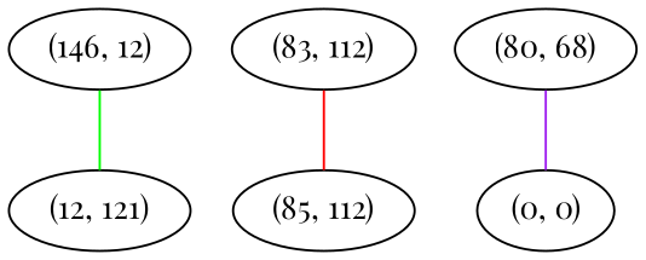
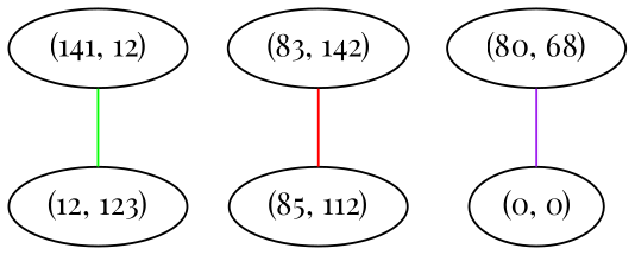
  graph {
    fontname="Playfair Display"
    node [fontname="Playfair Display"]
    edge [fontname="Playfair Display"]
-   "(141, 12)" [label="(146, 12)"]
-   "(12, 121)"
-   "(83, 112)"
+   "(141, 12)"
+   "(12, 121)" [label="(12, 123)"]
+   "(83, 112)" [label="(83, 142)"]
    "(85, 112)"
    "(80, 68)"
    "(0, 0)"
    "(141, 12)" -- "(12, 121)" [color=green weight=2]
    "(83, 112)" -- "(85, 112)" [color=red weight=1]
    "(80, 68)" -- "(0, 0)" [color=purple weight=4]
  }
